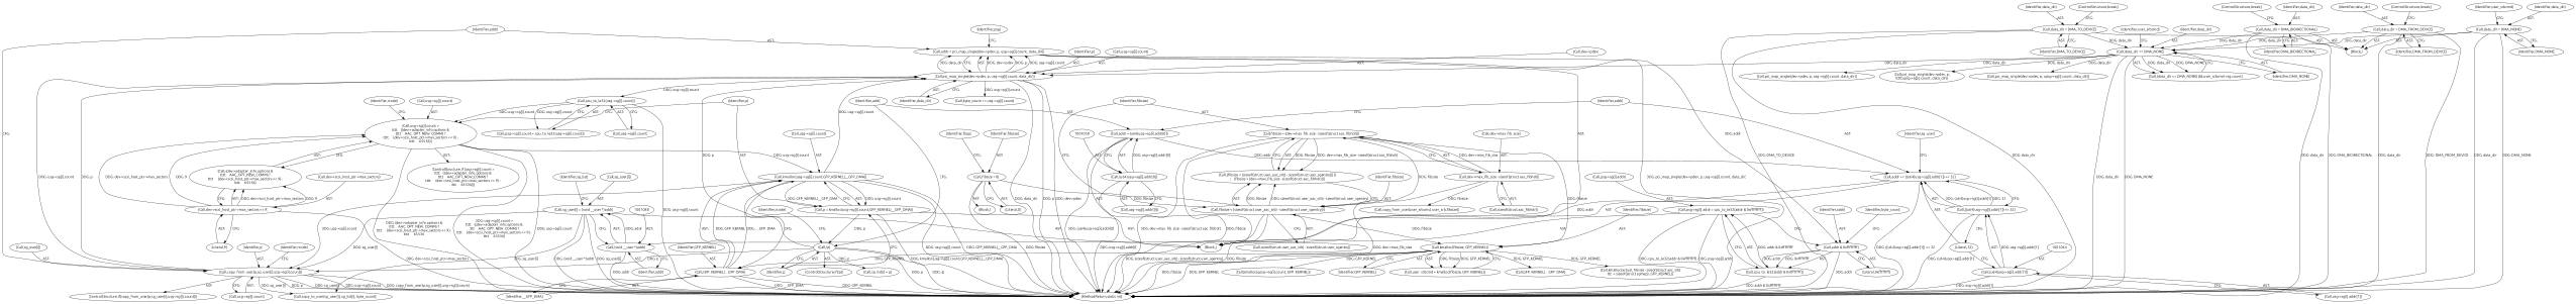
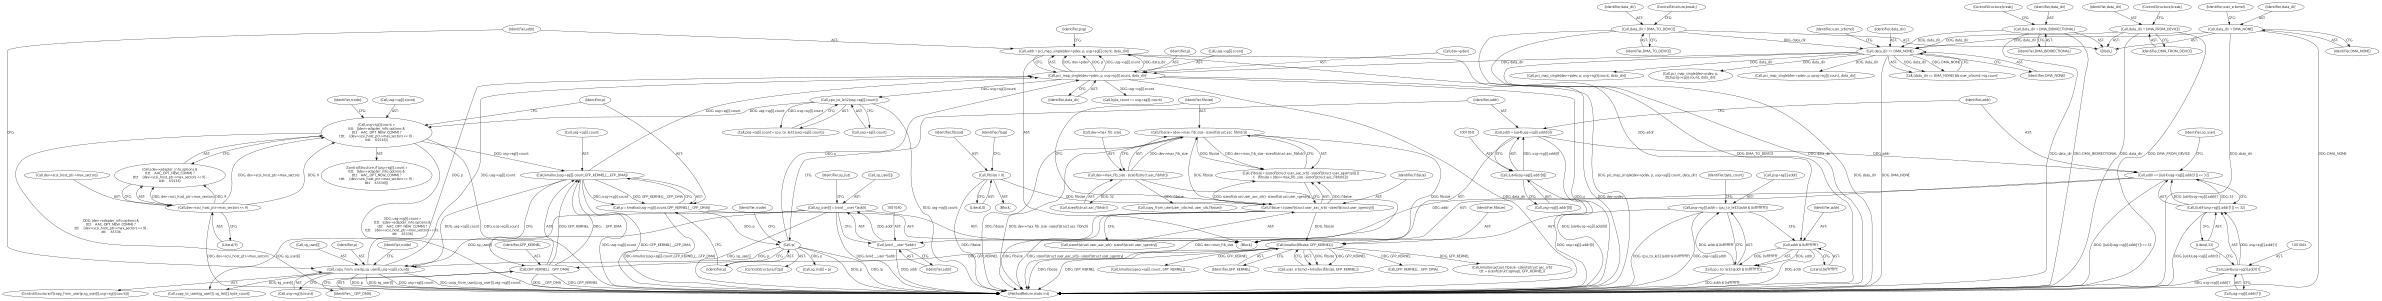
  digraph {
    fontname=Ubuntu
    node [fontname=Ubuntu]
    edge [fontname=Ubuntu]
    n1 [label="(Call,psg->sg[i].addr = cpu_to_le32(addr & 0xffffffff))"]
    n2 [label="(Call,cpu_to_le32(addr & 0xffffffff))"]
    n3 [label="(MethodReturn,static int)"]
    n4 [label="(Block,)"]
    n5 [label="(Call,addr & 0xffffffff)"]
    n6 [label="(Literal,0xffffffff)"]
    n7 [label="(Call,addr = pci_map_single(dev->pdev, p, usg->sg[i].count, data_dir))"]
    n8 [label="(Call,pci_map_single(dev->pdev, p, usg->sg[i].count, data_dir))"]
    n9 [label="(Call,cpu_to_le32(usg->sg[i].count))"]
    n10 [label="(Identifier,data_dir)"]
    n11 [label="(Call,byte_count += usg->sg[i].count)"]
    n12 [label="(Call,usg->sg[i].count >\n\t\t\t\t    ((dev->adapter_info.options &\n\t\t\t\t     AAC_OPT_NEW_COMM) ?\n\t\t\t\t      (dev->scsi_host_ptr->max_sectors << 9) :\n\t\t\t\t      65536))"]
    n13 [label="(Call,psg->sg[i].count = cpu_to_le32(usg->sg[i].count))"]
    n14 [label="(Call,usg->sg[i].count)"]
    n15 [label="(Call,copy_from_user(p,sg_user[i],usg->sg[i].count))"]
    n16 [label="(ControlStructure,if(copy_from_user(p,sg_user[i],usg->sg[i].count)))"]
    n17 [label="(Call,usg->sg[i].count)"]
    n18 [label="(Call,copy_to_user(sg_user[i], sg_list[i], byte_count))"]
    n19 [label="(Call,!p)"]
    n20 [label="(ControlStructure,if(!p))"]
    n21 [label="(Identifier,p)"]
    n22 [label="(Call,sg_list[i] = p)"]
    n23 [label="(Call,p = kmalloc(usg->sg[i].count,GFP_KERNEL|__GFP_DMA))"]
    n24 [label="(Call,kmalloc(usg->sg[i].count,GFP_KERNEL|__GFP_DMA))"]
    n25 [label="(Call,GFP_KERNEL|__GFP_DMA)"]
    n26 [label="(Identifier,__GFP_DMA)"]
    n27 [label="(ControlStructure,if (usg->sg[i].count >\n\t\t\t\t    ((dev->adapter_info.options &\n\t\t\t\t     AAC_OPT_NEW_COMM) ?\n\t\t\t\t      (dev->scsi_host_ptr->max_sectors << 9) :\n\t\t\t\t      65536)))"]
    n28 [label="(Call,(dev->adapter_info.options &\n\t\t\t\t     AAC_OPT_NEW_COMM) ?\n\t\t\t\t      (dev->scsi_host_ptr->max_sectors << 9) :\n\t\t\t\t      65536)"]
    n29 [label="(Call,dev->scsi_host_ptr->max_sectors << 9)"]
    n30 [label="(Literal,9)"]
    n31 [label="(Call,kmalloc(fibsize, GFP_KERNEL))"]
    n32 [label="(Identifier,GFP_KERNEL)"]
    n33 [label="(Call,user_srbcmd = kmalloc(fibsize, GFP_KERNEL))"]
    n34 [label="(Call,GFP_KERNEL|__GFP_DMA)"]
    n35 [label="(Call,kmalloc(actual_fibsize - sizeof(struct aac_srb)\n\t\t\t  + sizeof(struct sgmap), GFP_KERNEL))"]
    n36 [label="(Call,kmalloc(upsg->sg[i].count, GFP_KERNEL))"]
    n37 [label="(Call,copy_from_user(user_srbcmd, user_srb,fibsize))"]
    n38 [label="(Call,fibsize > (dev->max_fib_size - sizeof(struct aac_fibhdr)))"]
    n39 [label="(Call,dev->max_fib_size - sizeof(struct aac_fibhdr))"]
    n40 [label="(Call,(fibsize < (sizeof(struct user_aac_srb) - sizeof(struct user_sgentry))) ||\n\t    (fibsize > (dev->max_fib_size - sizeof(struct aac_fibhdr))))"]
    n41 [label="(Call,sizeof(struct aac_fibhdr))"]
    n42 [label="(Call,fibsize < (sizeof(struct user_aac_srb) - sizeof(struct user_sgentry)))"]
    n43 [label="(Call,sizeof(struct user_aac_srb) - sizeof(struct user_sgentry))"]
    n44 [label="(Call,fibsize = 0)"]
    n45 [label="(Block,)"]
    n46 [label="(Literal,0)"]
    n47 [label="(Call,sg_user[i] = (void __user *)addr)"]
    n48 [label="(Call,(void __user *)addr)"]
    n49 [label="(Identifier,addr)"]
    n50 [label="(Call,addr += ((u64)usg->sg[i].addr[1]) << 32)"]
    n51 [label="(Call,((u64)usg->sg[i].addr[1]) << 32)"]
    n52 [label="(Literal,32)"]
    n53 [label="(Call,(u64)usg->sg[i].addr[1])"]
    n54 [label="(Call,usg->sg[i].addr[1])"]
    n55 [label="(Call,addr = (u64)usg->sg[i].addr[0])"]
    n56 [label="(Call,(u64)usg->sg[i].addr[0])"]
    n57 [label="(Call,usg->sg[i].addr[0])"]
    n58 [label="(Call,data_dir == DMA_NONE)"]
    n59 [label="(Call,(data_dir == DMA_NONE) && user_srbcmd->sg.count)"]
    n60 [label="(Identifier,DMA_NONE)"]
    n61 [label="(Call,pci_map_single(dev->pdev, p, usg->sg[i].count, data_dir))"]
    n62 [label="(Call,pci_map_single(dev->pdev, p,\n\t\t\t\t\tupsg->sg[i].count, data_dir))"]
    n63 [label="(Call,pci_map_single(dev->pdev, p, upsg->sg[i].count, data_dir))"]
    n64 [label="(Call,data_dir = DMA_TO_DEVICE)"]
    n65 [label="(Block,)"]
    n66 [label="(Identifier,DMA_TO_DEVICE)"]
    n67 [label="(Call,data_dir = DMA_BIDIRECTIONAL)"]
    n68 [label="(Identifier,DMA_BIDIRECTIONAL)"]
    n69 [label="(Call,data_dir = DMA_FROM_DEVICE)"]
    n70 [label="(Identifier,DMA_FROM_DEVICE)"]
    n71 [label="(Call,data_dir = DMA_NONE)"]
    n72 [label="(Identifier,DMA_NONE)"]
    n73 [label="(ControlStructure,break;)"]
    n74 [label="(Identifier,fibsize)"]
    n75 [label="(Identifier,flags)"]
    n76 [label="(Identifier,data_dir)"]
    n77 [label="(ControlStructure,break;)"]
    n78 [label="(Identifier,addr)"]
    n79 [label="(Call,sg_user[i])"]
    n80 [label="(Identifier,user_srbcmd)"]
    n81 [label="(Identifier,user_srbcmd)"]
    n82 [label="(Call,dev->max_fib_size)"]
    n83 [label="(Identifier,rcode)"]
    n84 [label="(Identifier,fibsize)"]
    n85 [label="(Identifier,fibsize)"]
    n86 [label="(Call,dev->pdev)"]
    n87 [label="(Call,sg_user[i])"]
    n88 [label="(Call,usg->sg[i].count)"]
    n89 [label="(Identifier,rcode)"]
    n90 [label="(Identifier,fibsize)"]
    n91 [label="(Identifier,addr)"]
    n92 [label="(Identifier,GFP_KERNEL)"]
    n93 [label="(Identifier,byte_count)"]
    n94 [label="(Call,dev->scsi_host_ptr->max_sectors)"]
    n95 [label="(Identifier,data_dir)"]
    n96 [label="(Call,psg->sg[i].addr)"]
    n97 [label="(Identifier,p)"]
    n98 [label="(Identifier,data_dir)"]
    n99 [label="(Identifier,data_dir)"]
    n100 [label="(Call,usg->sg[i].count)"]
    n101 [label="(Identifier,sg_list)"]
    n102 [label="(Identifier,psg)"]
    n103 [label="(Identifier,addr)"]
    n104 [label="(Identifier,p)"]
    n105 [label="(Identifier,sg_user)"]
    n106 [label="(Identifier,data_dir)"]
    n107 [label="(ControlStructure,break;)"]
    n108 [label="(Call,usg->sg[i].count)"]
    n109 [label="(Identifier,addr)"]
    n110 [label="(Identifier,rcode)"]
    n111 [label="(Identifier,p)"]
    1001080
    1001064
    1001050
    n1 -> n2 [label="CFG: "]
    n1 -> n3 [label="DDG: psg->sg[i].addr"]
    n1 -> n3 [label="DDG: cpu_to_le32(addr & 0xffffffff)"]
    n1 -> n4 [label="AST: "]
    n1 -> n5 [label="CFG: "]
    n2 -> n1 [label="AST: "]
    n2 -> n1 [label="DDG: addr & 0xffffffff"]
    n2 -> n3 [label="DDG: addr & 0xffffffff"]
    n5 -> n2 [label="AST: "]
    n5 -> n2 [label="DDG: addr"]
    n5 -> n2 [label="DDG: 0xffffffff"]
    n5 -> n3 [label="DDG: addr"]
    n5 -> n6 [label="CFG: "]
    n6 -> n5 [label="AST: "]
    n7 -> n3 [label="DDG: pci_map_single(dev->pdev, p, usg->sg[i].count, data_dir)"]
    n7 -> n4 [label="AST: "]
    n7 -> n5 [label="DDG: addr"]
    n7 -> n8 [label="CFG: "]
    n8 -> n3 [label="DDG: data_dir"]
    n8 -> n3 [label="DDG: p"]
    n8 -> n3 [label="DDG: dev->pdev"]
    n8 -> n7 [label="AST: "]
    n8 -> n7 [label="DDG: dev->pdev"]
    n8 -> n7 [label="DDG: p"]
    n8 -> n7 [label="DDG: usg->sg[i].count"]
    n8 -> n7 [label="DDG: data_dir"]
    n8 -> n9 [label="DDG: usg->sg[i].count"]
    n8 -> n10 [label="CFG: "]
    n8 -> n11 [label="DDG: usg->sg[i].count"]
    n9 -> n3 [label="DDG: usg->sg[i].count"]
    n9 -> n12 [label="DDG: usg->sg[i].count"]
    n9 -> n13 [label="AST: "]
    n9 -> n13 [label="DDG: usg->sg[i].count"]
    n9 -> n14 [label="CFG: "]
    n10 -> n8 [label="AST: "]
    n12 -> n3 [label="DDG: usg->sg[i].count"]
    n12 -> n3 [label="DDG: (dev->adapter_info.options &\n\t\t\t\t     AAC_OPT_NEW_COMM) ?\n\t\t\t\t      (dev->scsi_host_ptr->max_sectors << 9) :\n\t\t\t\t      65536"]
    n12 -> n3 [label="DDG: usg->sg[i].count >\n\t\t\t\t    ((dev->adapter_info.options &\n\t\t\t\t     AAC_OPT_NEW_COMM) ?\n\t\t\t\t      (dev->scsi_host_ptr->max_sectors << 9) :\n\t\t\t\t      65536)"]
    n12 -> n24 [label="DDG: usg->sg[i].count"]
    n12 -> n27 [label="AST: "]
    n12 -> n28 [label="CFG: "]
    n13 -> n9 [label="CFG: "]
    n14 -> n9 [label="AST: "]
    n15 -> n3 [label="DDG: p"]
    n15 -> n3 [label="DDG: sg_user[i]"]
    n15 -> n3 [label="DDG: usg->sg[i].count"]
    n15 -> n3 [label="DDG: copy_from_user(p,sg_user[i],usg->sg[i].count)"]
    n15 -> n8 [label="DDG: p"]
    n15 -> n8 [label="DDG: usg->sg[i].count"]
    n15 -> n16 [label="AST: "]
    n15 -> n17 [label="CFG: "]
    n15 -> n18 [label="DDG: sg_user[i]"]
    n17 -> n15 [label="AST: "]
    n19 -> n3 [label="DDG: p"]
    n19 -> n3 [label="DDG: !p"]
    n19 -> n8 [label="DDG: p"]
    n19 -> n15 [label="DDG: p"]
    n19 -> n20 [label="AST: "]
    n19 -> n21 [label="CFG: "]
    n19 -> n22 [label="DDG: p"]
    n21 -> n19 [label="AST: "]
    n21 -> n23 [label="CFG: "]
    n23 -> n3 [label="DDG: kmalloc(usg->sg[i].count,GFP_KERNEL|__GFP_DMA)"]
    n23 -> n4 [label="AST: "]
    n23 -> n19 [label="DDG: p"]
    n23 -> n24 [label="CFG: "]
    n24 -> n3 [label="DDG: usg->sg[i].count"]
    n24 -> n3 [label="DDG: GFP_KERNEL|__GFP_DMA"]
    n24 -> n8 [label="DDG: usg->sg[i].count"]
    n24 -> n15 [label="DDG: usg->sg[i].count"]
    n24 -> n23 [label="AST: "]
    n24 -> n23 [label="DDG: usg->sg[i].count"]
    n24 -> n23 [label="DDG: GFP_KERNEL|__GFP_DMA"]
    n24 -> n25 [label="CFG: "]
    n25 -> n3 [label="DDG: GFP_KERNEL"]
    n25 -> n3 [label="DDG: __GFP_DMA"]
    n25 -> n24 [label="AST: "]
    n25 -> n24 [label="DDG: GFP_KERNEL"]
    n25 -> n24 [label="DDG: __GFP_DMA"]
    n25 -> n26 [label="CFG: "]
    n26 -> n25 [label="AST: "]
    n28 -> n12 [label="AST: "]
    n28 -> n29 [label="CFG: "]
    n29 -> n3 [label="DDG: dev->scsi_host_ptr->max_sectors"]
    n29 -> n12 [label="DDG: dev->scsi_host_ptr->max_sectors"]
    n29 -> n12 [label="DDG: 9"]
    n29 -> n28 [label="AST: "]
    n29 -> n28 [label="DDG: dev->scsi_host_ptr->max_sectors"]
    n29 -> n28 [label="DDG: 9"]
    n29 -> n30 [label="CFG: "]
    n30 -> n29 [label="AST: "]
    n31 -> n3 [label="DDG: fibsize"]
    n31 -> n3 [label="DDG: GFP_KERNEL"]
    n31 -> n25 [label="DDG: GFP_KERNEL"]
    n31 -> n32 [label="CFG: "]
    n31 -> n33 [label="AST: "]
    n31 -> n33 [label="DDG: fibsize"]
    n31 -> n33 [label="DDG: GFP_KERNEL"]
    n31 -> n34 [label="DDG: GFP_KERNEL"]
    n31 -> n35 [label="DDG: GFP_KERNEL"]
    n31 -> n36 [label="DDG: GFP_KERNEL"]
    n32 -> n31 [label="AST: "]
    n33 -> n31 [label="CFG: "]
    n38 -> n3 [label="DDG: fibsize"]
    n38 -> n3 [label="DDG: dev->max_fib_size - sizeof(struct aac_fibhdr)"]
    n38 -> n31 [label="DDG: fibsize"]
    n38 -> n39 [label="CFG: "]
    n38 -> n40 [label="AST: "]
    n38 -> n40 [label="DDG: fibsize"]
    n38 -> n40 [label="DDG: dev->max_fib_size - sizeof(struct aac_fibhdr)"]
    n39 -> n3 [label="DDG: dev->max_fib_size"]
    n39 -> n37 [label="DDG: fibsize"]
    n39 -> n38 [label="AST: "]
    n39 -> n38 [label="DDG: dev->max_fib_size"]
-   n39 -> n41 [label="CFG: "]
+   n39 -> n41 [label="DDG: 32"]
    n40 -> n38 [label="CFG: "]
    n40 -> n42 [label="CFG: "]
    n41 -> n39 [label="AST: "]
    n42 -> n3 [label="DDG: sizeof(struct user_aac_srb) - sizeof(struct user_sgentry)"]
    n42 -> n3 [label="DDG: fibsize"]
    n42 -> n31 [label="DDG: fibsize"]
    n42 -> n38 [label="DDG: fibsize"]
    n42 -> n40 [label="AST: "]
    n42 -> n40 [label="DDG: fibsize"]
    n42 -> n40 [label="DDG: sizeof(struct user_aac_srb) - sizeof(struct user_sgentry)"]
    n42 -> n43 [label="CFG: "]
    n43 -> n42 [label="AST: "]
    n44 -> n3 [label="DDG: fibsize"]
    n44 -> n42 [label="DDG: fibsize"]
    n44 -> n45 [label="AST: "]
    n44 -> n46 [label="CFG: "]
    n46 -> n44 [label="AST: "]
    n47 -> n3 [label="DDG: sg_user[i]"]
    n47 -> n3 [label="DDG: (void __user *)addr"]
    n47 -> n4 [label="AST: "]
    n47 -> n15 [label="DDG: sg_user[i]"]
    n47 -> n18 [label="DDG: sg_user[i]"]
    n47 -> n48 [label="CFG: "]
    n48 -> n3 [label="DDG: addr"]
    n48 -> n47 [label="AST: "]
    n48 -> n47 [label="DDG: addr"]
    n48 -> n49 [label="CFG: "]
    n49 -> n48 [label="AST: "]
    n50 -> n3 [label="DDG: ((u64)usg->sg[i].addr[1]) << 32"]
    n50 -> n4 [label="AST: "]
    n50 -> n48 [label="DDG: addr"]
    n50 -> n51 [label="CFG: "]
    n51 -> n3 [label="DDG: (u64)usg->sg[i].addr[1]"]
    n51 -> n50 [label="AST: "]
    n51 -> n50 [label="DDG: (u64)usg->sg[i].addr[1]"]
    n51 -> n50 [label="DDG: 32"]
    n51 -> n52 [label="CFG: "]
-   n52 -> n50 [label="AST: "]
+   n52 -> n51 [label="AST: "]
    n52 -> n53 [label="CFG: "]
    n53 -> n3 [label="DDG: usg->sg[i].addr[1]"]
    n53 -> n51 [label="AST: "]
    n53 -> n51 [label="DDG: usg->sg[i].addr[1]"]
    n53 -> n54 [label="CFG: "]
    n54 -> n53 [label="AST: "]
    n55 -> n3 [label="DDG: (u64)usg->sg[i].addr[0]"]
    n55 -> n4 [label="AST: "]
    n55 -> n50 [label="DDG: addr"]
    n55 -> n56 [label="CFG: "]
    n56 -> n3 [label="DDG: usg->sg[i].addr[0]"]
    n56 -> n55 [label="AST: "]
    n56 -> n55 [label="DDG: usg->sg[i].addr[0]"]
    n56 -> n57 [label="CFG: "]
    n57 -> n56 [label="AST: "]
    n58 -> n3 [label="DDG: data_dir"]
    n58 -> n3 [label="DDG: DMA_NONE"]
    n58 -> n8 [label="DDG: data_dir"]
    n58 -> n59 [label="AST: "]
    n58 -> n59 [label="DDG: data_dir"]
    n58 -> n59 [label="DDG: DMA_NONE"]
    n58 -> n60 [label="CFG: "]
    n58 -> n61 [label="DDG: data_dir"]
    n58 -> n62 [label="DDG: data_dir"]
    n58 -> n63 [label="DDG: data_dir"]
    n59 -> n58 [label="CFG: "]
    n60 -> n58 [label="AST: "]
    n64 -> n3 [label="DDG: DMA_TO_DEVICE"]
    n64 -> n3 [label="DDG: data_dir"]
    n64 -> n58 [label="DDG: data_dir"]
    n64 -> n65 [label="AST: "]
    n64 -> n66 [label="CFG: "]
    n66 -> n64 [label="AST: "]
    n67 -> n3 [label="DDG: DMA_BIDIRECTIONAL"]
    n67 -> n3 [label="DDG: data_dir"]
    n67 -> n58 [label="DDG: data_dir"]
    n67 -> n65 [label="AST: "]
    n67 -> n68 [label="CFG: "]
    n68 -> n67 [label="AST: "]
    n69 -> n3 [label="DDG: data_dir"]
    n69 -> n3 [label="DDG: DMA_FROM_DEVICE"]
    n69 -> n58 [label="DDG: data_dir"]
    n69 -> n65 [label="AST: "]
    n69 -> n70 [label="CFG: "]
    n70 -> n69 [label="AST: "]
    n71 -> n3 [label="DDG: DMA_NONE"]
    n71 -> n3 [label="DDG: data_dir"]
    n71 -> n58 [label="DDG: data_dir"]
    n71 -> n65 [label="AST: "]
    n71 -> n72 [label="CFG: "]
    n72 -> n71 [label="AST: "]
    n73 -> n67 [label="CFG: "]
    n74 -> n42 [label="AST: "]
    n75 -> n44 [label="CFG: "]
    n76 -> n69 [label="AST: "]
    n77 -> n69 [label="CFG: "]
    n78 -> n7 [label="AST: "]
    n78 -> n15 [label="CFG: "]
    n79 -> n47 [label="AST: "]
    n80 -> n58 [label="CFG: "]
    n81 -> n71 [label="CFG: "]
    n82 -> n39 [label="AST: "]
    n83 -> n15 [label="CFG: "]
    n84 -> n44 [label="AST: "]
    n85 -> n38 [label="AST: "]
    n85 -> n42 [label="CFG: "]
    n86 -> n8 [label="AST: "]
    n87 -> n15 [label="AST: "]
    n88 -> n12 [label="AST: "]
    n89 -> n12 [label="CFG: "]
    n90 -> n31 [label="AST: "]
    n91 -> n19 [label="CFG: "]
    n91 -> n55 [label="AST: "]
    n92 -> n25 [label="AST: "]
-   n93 -> n5 [label="CFG: "]
+   n93 -> n1 [label="CFG: "]
    n94 -> n29 [label="AST: "]
    n95 -> n67 [label="AST: "]
    n96 -> n1 [label="AST: "]
    n97 -> n15 [label="AST: "]
    n98 -> n58 [label="AST: "]
    n99 -> n71 [label="AST: "]
    n100 -> n24 [label="AST: "]
    n101 -> n47 [label="CFG: "]
    n102 -> n7 [label="CFG: "]
    n103 -> n50 [label="AST: "]
    n103 -> n55 [label="CFG: "]
    n104 -> n8 [label="AST: "]
    n105 -> n50 [label="CFG: "]
    n106 -> n64 [label="AST: "]
    n107 -> n64 [label="CFG: "]
    n108 -> n8 [label="AST: "]
    n109 -> n5 [label="AST: "]
    n110 -> n19 [label="CFG: "]
    n111 -> n12 [label="CFG: "]
    n111 -> n23 [label="AST: "]
    1001080 -> n48 [label="AST: "]
    1001064 -> n53 [label="AST: "]
    1001050 -> n56 [label="AST: "]
  }
